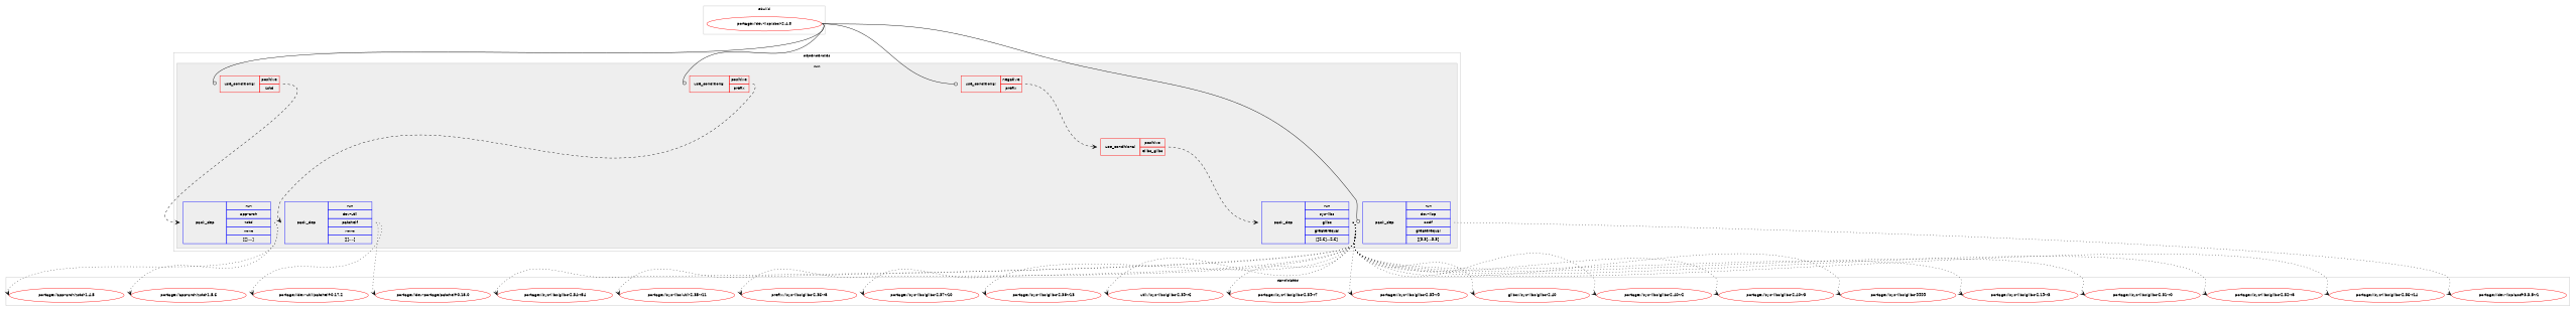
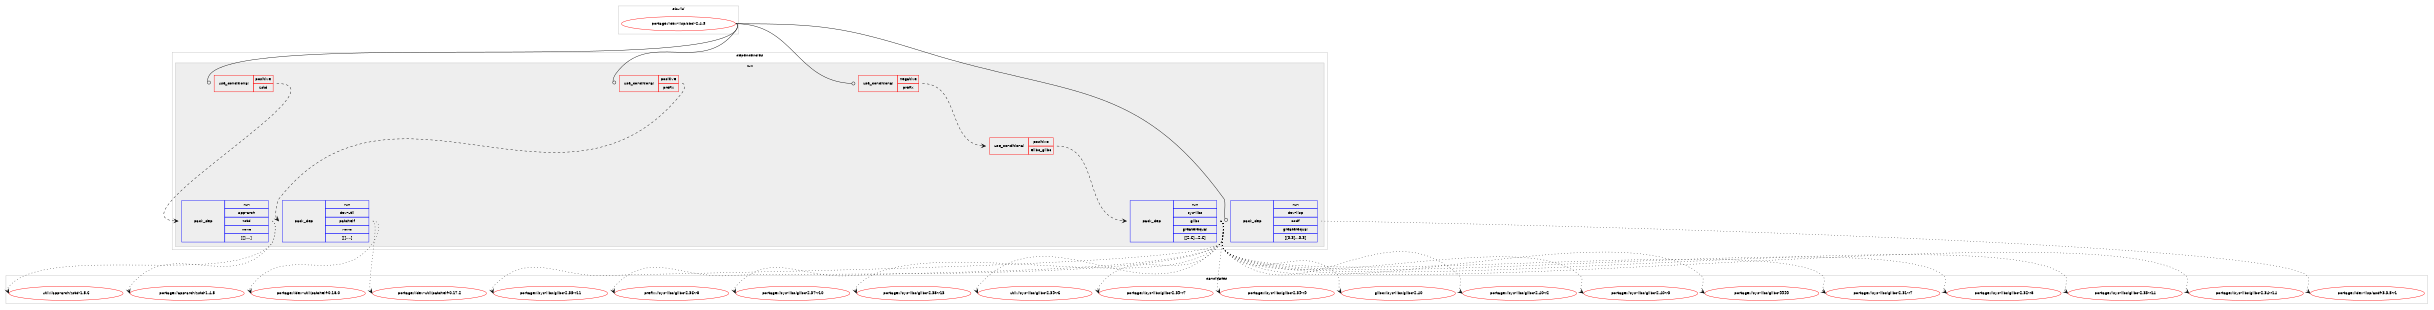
  digraph {
    compound=true
    concentrate=true
    fontname=Helvetica
    fontsize=10
    newrank=true
    rankdir=TB
    ranksep=1.5
    node [color=red fontname=Helvetica fontsize=10]
    edge [arrowhead=vee headport=w style=dotted tailport=e weight=100]
    n1 [label="portage://dev-lisp/sbcl-2.4.3" width=4]
    n2 [color=blue label=<<TABLE BORDER="0" CELLBORDER="1" CELLSPACING="0" CELLPADDING="4" WIDTH="220"><TR><TD ROWSPAN="6" CELLPADDING="30">pack_dep</TD></TR><TR><TD WIDTH="110">run</TD></TR><TR><TD>sys-libs</TD></TR><TR><TD>glibc</TD></TR><TR><TD>greaterequal</TD></TR><TR><TD>[[2,6],,,2.6]</TD></TR></TABLE>> shape=none]
    n3 [label=<<TABLE BORDER="0" CELLBORDER="1" CELLSPACING="0" CELLPADDING="4"><TR><TD ROWSPAN="3" CELLPADDING="10">use_conditional</TD></TR><TR><TD>positive</TD></TR><TR><TD>elibc_glibc</TD></TR></TABLE>> shape=none]
    n4 [label=<<TABLE BORDER="0" CELLBORDER="1" CELLSPACING="0" CELLPADDING="4"><TR><TD ROWSPAN="3" CELLPADDING="10">use_conditional</TD></TR><TR><TD>negative</TD></TR><TR><TD>prefix</TD></TR></TABLE>> shape=none]
    n5 [color=blue label=<<TABLE BORDER="0" CELLBORDER="1" CELLSPACING="0" CELLPADDING="4" WIDTH="220"><TR><TD ROWSPAN="6" CELLPADDING="30">pack_dep</TD></TR><TR><TD WIDTH="110">run</TD></TR><TR><TD>dev-util</TD></TR><TR><TD>patchelf</TD></TR><TR><TD>none</TD></TR><TR><TD>[[],,,,]</TD></TR></TABLE>> shape=none]
    n6 [label=<<TABLE BORDER="0" CELLBORDER="1" CELLSPACING="0" CELLPADDING="4"><TR><TD ROWSPAN="3" CELLPADDING="10">use_conditional</TD></TR><TR><TD>positive</TD></TR><TR><TD>prefix</TD></TR></TABLE>> shape=none]
    n7 [color=blue label=<<TABLE BORDER="0" CELLBORDER="1" CELLSPACING="0" CELLPADDING="4" WIDTH="220"><TR><TD ROWSPAN="6" CELLPADDING="30">pack_dep</TD></TR><TR><TD WIDTH="110">run</TD></TR><TR><TD>app-arch</TD></TR><TR><TD>zstd</TD></TR><TR><TD>none</TD></TR><TR><TD>[[],,,,]</TD></TR></TABLE>> shape=none]
    n8 [label=<<TABLE BORDER="0" CELLBORDER="1" CELLSPACING="0" CELLPADDING="4"><TR><TD ROWSPAN="3" CELLPADDING="10">use_conditional</TD></TR><TR><TD>positive</TD></TR><TR><TD>zstd</TD></TR></TABLE>> shape=none]
    n9 [color=blue label=<<TABLE BORDER="0" CELLBORDER="1" CELLSPACING="0" CELLPADDING="4" WIDTH="220"><TR><TD ROWSPAN="6" CELLPADDING="30">pack_dep</TD></TR><TR><TD WIDTH="110">run</TD></TR><TR><TD>dev-lisp</TD></TR><TR><TD>asdf</TD></TR><TR><TD>greaterequal</TD></TR><TR><TD>[[3,3],,,3.3]</TD></TR></TABLE>> shape=none]
    n10 [label="portage://sys-libs/glibc-9999" width=4]
    n11 [label="portage://sys-libs/glibc-2.40-r3" width=4]
    n12 [label="portage://sys-libs/glibc-2.40-r2" width=4]
    n13 [label="glibc://sys-libs/glibc-2.40" width=4]
    n14 [label="portage://sys-libs/glibc-2.39-r9" width=4]
    n15 [label="portage://sys-libs/glibc-2.39-r7" width=4]
    n16 [label="util://sys-libs/glibc-2.39-r6" width=4]
    n17 [label="portage://sys-libs/glibc-2.38-r13" width=4]
    n18 [label="portage://sys-libs/glibc-2.37-r10" width=4]
    n19 [label="prefix://sys-libs/glibc-2.36-r8" width=4]
-   n20 [label="portage://sys-libs/util-2.35-r11" width=4]
-   n21 [label="portage://sys-libs/glibc-2.34-r54" width=4]
-   n22 [label="portage://sys-libs/glibc-2.36-r14" width=4]
+   n20 [label="portage://sys-libs/glibc-2.35-r11" width=4]
+   n21 [label="portage://sys-libs/glibc-2.34-r14" width=4]
+   n22 [label="portage://sys-libs/glibc-2.33-r14" width=4]
    n23 [label="portage://sys-libs/glibc-2.32-r8" width=4]
-   n24 [label="portage://sys-libs/glibc-2.31-r0" width=4]
-   n25 [label="portage://sys-libs/glibc-2.19-r3" width=4]
-   n26 [label="portage://dev-portage/patchelf-0.18.0" width=4]
+   n24 [label="portage://sys-libs/glibc-2.31-r7" width=4]
+   n26 [label="portage://dev-util/patchelf-0.18.0" width=4]
    n27 [label="portage://dev-util/patchelf-0.17.2" width=4]
-   n28 [label="portage://app-arch/zstd-1.5.6" width=4]
+   n28 [label="util://app-arch/zstd-1.5.6" width=4]
    n29 [label="portage://app-arch/zstd-1.4.5" width=4]
    n30 [label="portage://dev-lisp/asdf-3.3.5-r1" width=4]
    subgraph cluster_1 {
      color=gray
      label=<<i>ebuild</i>>
      n1
    }
    subgraph cluster_2 {
      color=gray
      label=<<i>dependencies</i>>
      subgraph cluster_3 {
        color=gray
        fillcolor="#eeeeee"
        label=<<i>compile</i>>
        style=filled
      }
      subgraph cluster_4 {
        color=gray
        fillcolor="#eeeeee"
        label=<<i>compile and run</i>>
        style=filled
      }
      subgraph cluster_5 {
        color=gray
        fillcolor="#eeeeee"
        label=<<i>run</i>>
        style=filled
        subgraph sub_6 {
          color=gray
          fillcolor="#eeeeee"
          label=<<i>run</i>>
          style=filled
          n4
          subgraph sub_7 {
            color=gray
            fillcolor="#eeeeee"
            label=<<i>run</i>>
            style=filled
            n3
            subgraph sub_8 {
              color=gray
              fillcolor="#eeeeee"
              label=<<i>run</i>>
              style=filled
              n2
            }
          }
        }
        subgraph sub_9 {
          color=gray
          fillcolor="#eeeeee"
          label=<<i>run</i>>
          style=filled
          n6
          subgraph sub_10 {
            color=gray
            fillcolor="#eeeeee"
            label=<<i>run</i>>
            style=filled
            n5
          }
        }
        subgraph sub_11 {
          color=gray
          fillcolor="#eeeeee"
          label=<<i>run</i>>
          style=filled
          n8
          subgraph sub_12 {
            color=gray
            fillcolor="#eeeeee"
            label=<<i>run</i>>
            style=filled
            n7
          }
        }
        subgraph sub_13 {
          color=gray
          fillcolor="#eeeeee"
          label=<<i>run</i>>
          style=filled
          n9
        }
      }
    }
    subgraph cluster_14 {
      color=gray
      label=<<i>candidates</i>>
      rank=same
      subgraph sub_15 {
        color=black
        label=<<i>candidates</i>>
        nodesep=1
        rank=same
        n10
        n11
        n12
        n13
        n14
        n15
        n16
        n17
        n18
        n19
        n20
        n21
        n22
        n23
        n24
-       n25
      }
      subgraph sub_16 {
        color=black
        label=<<i>candidates</i>>
        nodesep=1
        rank=same
        n26
        n27
      }
      subgraph sub_17 {
        color=black
        label=<<i>candidates</i>>
        nodesep=1
        rank=same
        n28
        n29
      }
      subgraph sub_18 {
        color=black
        label=<<i>candidates</i>>
        nodesep=1
        rank=same
        n30
      }
    }
    n1 -> n4 [arrowhead=odot style=solid weight=20]
    n1 -> n6 [arrowhead=odot style=solid weight=20]
    n1 -> n8 [arrowhead=odot style=solid weight=20]
    n1 -> n9 [arrowhead=odot style=solid weight=20]
    n2 -> n10
    n2 -> n11
    n2 -> n12
    n2 -> n13
    n2 -> n14
    n2 -> n15
    n2 -> n16
    n2 -> n17
    n2 -> n18
    n2 -> n19
    n2 -> n20
    n2 -> n21
    n2 -> n22
    n2 -> n23
    n2 -> n24
-   n2 -> n25
    n3 -> n2 [style=dashed weight=20]
    n4 -> n3 [style=dashed weight=20]
    n5 -> n26
    n5 -> n27
    n6 -> n5 [style=dashed weight=20]
    n7 -> n28
    n7 -> n29
    n8 -> n7 [style=dashed weight=20]
    n9 -> n30
  }
